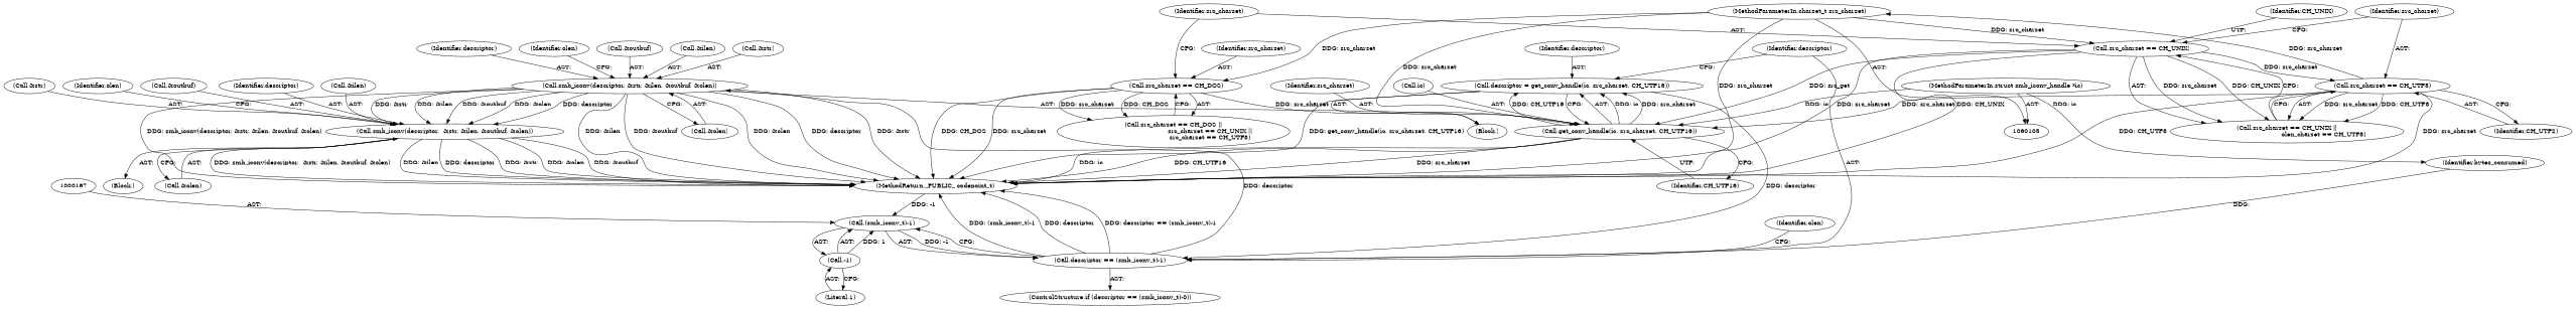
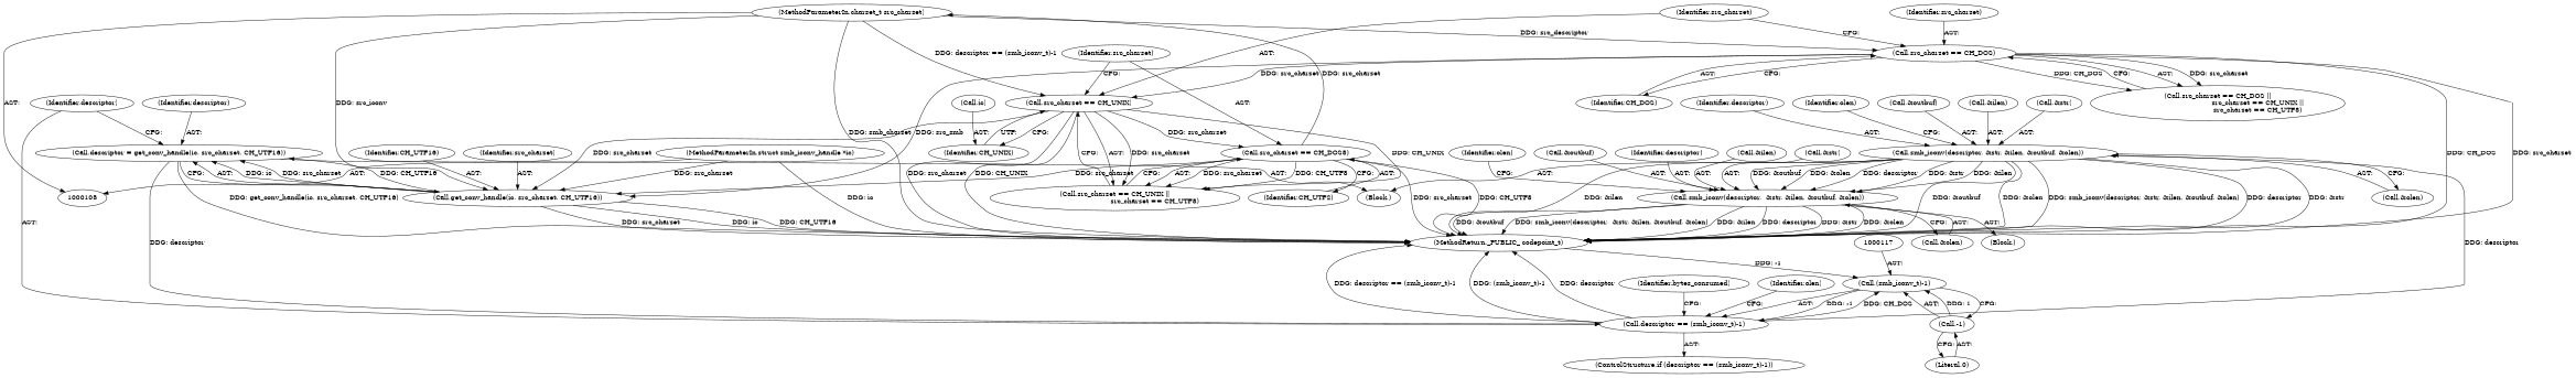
  digraph {
    n1 [label="(Call,smb_iconv(descriptor, &str, &ilen, &outbuf, &olen))"]
    n2 [label="(Call,smb_iconv(descriptor,  &str, &ilen, &outbuf, &olen))"]
    n3 [label="(Call,&olen)"]
    n4 [label="(MethodReturn,_PUBLIC_ codepoint_t)"]
    n5 [label="(Block,)"]
    n6 [label="(Call,&olen)"]
    n7 [label="(Block,)"]
    n8 [label="(Call,(smb_iconv_t)-1)"]
    n9 [label="(Call,descriptor == (smb_iconv_t)-1)"]
-   n10 [label="(ControlStructure,if (descriptor == (smb_iconv_t)-0))"]
+   n10 [label="(ControlStructure,if (descriptor == (smb_iconv_t)-1))"]
    n11 [label="(Call,-1)"]
    n12 [label="(Call,descriptor = get_conv_handle(ic, src_charset, CH_UTF16))"]
    n13 [label="(Call,get_conv_handle(ic, src_charset, CH_UTF16))"]
    n14 [label="(Identifier,CH_UTF16)"]
    n15 [label="(MethodParameterIn,struct smb_iconv_handle *ic)"]
-   1000105 [label=1060105]
+   1000105
    n17 [label="(Call,src_charset == CH_DOS)"]
    n18 [label="(Call,src_charset == CH_UNIX)"]
    n19 [label="(Call,src_charset == CH_DOS ||\n                                      src_charset == CH_UNIX ||\n                                      src_charset == CH_UTF8)"]
-   n21 [label="(Call,src_charset == CH_UTF8)"]
-   n22 [label="(Call,src_charset == CH_UNIX ||\n                                      olen_charset == CH_UTF8)"]
+   n20 [label="(Identifier,CH_DOS)"]
+   n21 [label="(Call,src_charset == CH_DOS8)"]
+   n22 [label="(Call,src_charset == CH_UNIX ||\n                                      src_charset == CH_UTF8)"]
    n23 [label="(Identifier,CH_UNIX)"]
    n24 [label="(MethodParameterIn,charset_t src_charset)"]
    n25 [label="(Identifier,CH_UTF2)"]
-   n26 [label="(Literal,1)"]
+   n26 [label="(Literal,0)"]
    n27 [label="(Identifier,olen)"]
    n28 [label="(Identifier,src_charset)"]
    n29 [label="(Call,&outbuf)"]
    n30 [label="(Identifier,descriptor)"]
    n31 [label="(Call,ic)"]
    n32 [label="(Call,&str)"]
    n33 [label="(Identifier,bytes_consumed)"]
    n34 [label="(Identifier,src_charset)"]
    n35 [label="(Identifier,olen)"]
    n36 [label="(Identifier,descriptor)"]
    n37 [label="(Call,&ilen)"]
    n38 [label="(Call,&outbuf)"]
    n39 [label="(Identifier,descriptor)"]
    n40 [label="(Identifier,src_charset)"]
    n41 [label="(Call,&str)"]
    n42 [label="(Identifier,olen)"]
    n43 [label="(Identifier,src_charset)"]
    n44 [label="(Identifier,descriptor)"]
    n45 [label="(Call,&ilen)"]
-   1000167
+   1000167 [label=1000117]
    n1 -> n2 [label="DDG: descriptor"]
    n1 -> n2 [label="DDG: &str"]
    n1 -> n2 [label="DDG: &ilen"]
    n1 -> n2 [label="DDG: &outbuf"]
    n1 -> n2 [label="DDG: &olen"]
    n1 -> n3 [label="CFG: "]
    n1 -> n4 [label="DDG: smb_iconv(descriptor, &str, &ilen, &outbuf, &olen)"]
    n1 -> n4 [label="DDG: descriptor"]
    n1 -> n4 [label="DDG: &str"]
    n1 -> n4 [label="DDG: &ilen"]
    n1 -> n4 [label="DDG: &outbuf"]
    n1 -> n4 [label="DDG: &olen"]
    n1 -> n5 [label="AST: "]
    n2 -> n4 [label="DDG: descriptor"]
    n2 -> n4 [label="DDG: &str"]
    n2 -> n4 [label="DDG: &olen"]
    n2 -> n4 [label="DDG: &outbuf"]
    n2 -> n4 [label="DDG: smb_iconv(descriptor,  &str, &ilen, &outbuf, &olen)"]
    n2 -> n4 [label="DDG: &ilen"]
    n2 -> n6 [label="CFG: "]
    n2 -> n7 [label="AST: "]
    n3 -> n1 [label="AST: "]
    n4 -> n8 [label="DDG: -1"]
    n6 -> n2 [label="AST: "]
    n8 -> n9 [label="AST: "]
    n8 -> n9 [label="DDG: -1"]
-   n8 -> n11 [label="AST: "]
+   n8 -> n11 [label="CFG: "]
    n9 -> n1 [label="DDG: descriptor"]
    n9 -> n4 [label="DDG: descriptor == (smb_iconv_t)-1"]
    n9 -> n4 [label="DDG: (smb_iconv_t)-1"]
    n9 -> n4 [label="DDG: descriptor"]
-   n9 -> n8 [label="CFG: "]
+   n9 -> n8 [label="DDG: CH_DOS"]
    n9 -> n10 [label="AST: "]
    n11 -> n8 [label="AST: "]
    n11 -> n8 [label="DDG: 1"]
    n11 -> n26 [label="CFG: "]
    n12 -> n4 [label="DDG: get_conv_handle(ic, src_charset, CH_UTF16)"]
    n12 -> n5 [label="AST: "]
    n12 -> n9 [label="DDG: descriptor"]
    n12 -> n13 [label="CFG: "]
    n13 -> n4 [label="DDG: src_charset"]
    n13 -> n4 [label="DDG: ic"]
    n13 -> n4 [label="DDG: CH_UTF16"]
    n13 -> n12 [label="AST: "]
    n13 -> n12 [label="DDG: ic"]
    n13 -> n12 [label="DDG: src_charset"]
    n13 -> n12 [label="DDG: CH_UTF16"]
-   n13 -> n14 [label="CFG: "]
-   n14 -> n13 [label="UTF: "]
-   n15 -> n33 [label="DDG: ic"]
-   n15 -> n13 [label="DDG: ic"]
+   n14 -> n13 [label="AST: "]
+   n15 -> n4 [label="DDG: ic"]
+   n15 -> n13 [label="DDG: src_charset"]
    n15 -> 1000105 [label="AST: "]
    n17 -> n4 [label="DDG: CH_DOS"]
    n17 -> n4 [label="DDG: src_charset"]
-   n17 -> n13 [label="DDG: src_charset"]
+   n17 -> n13 [label="DDG: src_smb"]
+   n17 -> n18 [label="DDG: src_charset"]
    n17 -> n19 [label="AST: "]
    n17 -> n19 [label="DDG: src_charset"]
    n17 -> n19 [label="DDG: CH_DOS"]
+   n17 -> n20 [label="CFG: "]
    n18 -> n4 [label="DDG: src_charset"]
    n18 -> n4 [label="DDG: CH_UNIX"]
-   n18 -> n13 [label="DDG: src_get"]
+   n18 -> n13 [label="DDG: src_charset"]
    n18 -> n21 [label="DDG: src_charset"]
    n18 -> n22 [label="AST: "]
    n18 -> n22 [label="DDG: src_charset"]
    n18 -> n22 [label="DDG: CH_UNIX"]
+   n18 -> n23 [label="CFG: "]
    n19 -> n17 [label="CFG: "]
+   n20 -> n17 [label="AST: "]
    n21 -> n4 [label="DDG: src_charset"]
    n21 -> n4 [label="DDG: CH_UTF8"]
    n21 -> n13 [label="DDG: src_charset"]
    n21 -> n22 [label="AST: "]
    n21 -> n22 [label="DDG: src_charset"]
    n21 -> n22 [label="DDG: CH_UTF8"]
    n21 -> n24 [label="DDG: src_charset"]
    n21 -> n25 [label="CFG: "]
    n22 -> n18 [label="CFG: "]
    n22 -> n21 [label="CFG: "]
    n23 -> n18 [label="UTF: "]
-   n24 -> n4 [label="DDG: src_charset"]
-   n24 -> n13 [label="DDG: src_charset"]
+   n24 -> n4 [label="DDG: smb_charset"]
+   n24 -> n13 [label="DDG: src_iconv"]
    n24 -> 1000105 [label="AST: "]
-   n24 -> n17 [label="DDG: src_charset"]
-   n24 -> n18 [label="DDG: src_charset"]
+   n24 -> n17 [label="DDG: src_descriptor"]
+   n24 -> n18 [label="DDG: descriptor == (smb_iconv_t)-1"]
    n25 -> n21 [label="AST: "]
    n26 -> n11 [label="AST: "]
    n27 -> n1 [label="CFG: "]
    n28 -> n13 [label="AST: "]
    n29 -> n1 [label="AST: "]
    n30 -> n9 [label="AST: "]
    n30 -> n12 [label="CFG: "]
-   n31 -> n13 [label="AST: "]
+   n31 -> n23 [label="AST: "]
    n32 -> n2 [label="AST: "]
-   n33 -> n9 [label="DDG: "]
+   n33 -> n9 [label="CFG: "]
    n34 -> n18 [label="CFG: "]
    n34 -> n21 [label="AST: "]
    n35 -> n2 [label="CFG: "]
    n36 -> n12 [label="AST: "]
    n37 -> n1 [label="AST: "]
    n38 -> n2 [label="AST: "]
    n39 -> n2 [label="AST: "]
    n40 -> n17 [label="AST: "]
    n41 -> n1 [label="AST: "]
    n42 -> n9 [label="CFG: "]
    n43 -> n17 [label="CFG: "]
    n43 -> n18 [label="AST: "]
    n44 -> n1 [label="AST: "]
    n45 -> n2 [label="AST: "]
    1000167 -> n8 [label="AST: "]
  }
